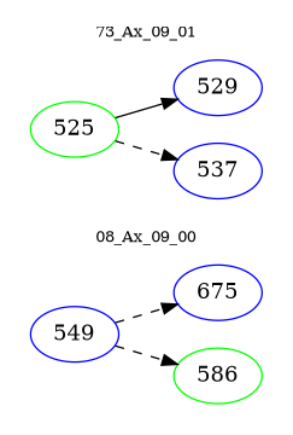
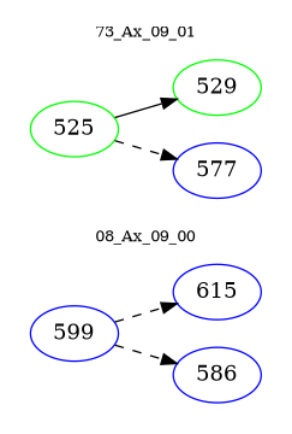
  digraph {
    rankdir=LR
    node [color=blue]
    edge [color=black style=dashed]
-   n1 [label=549]
-   n2 [color=green label=586]
-   n3 [label=675]
+   n1 [label=599]
+   n2 [label=586]
+   n3 [label=615]
    n4 [color=green label=525]
-   n5 [label=537]
-   n6 [label=529]
+   n5 [label=577]
+   n6 [color=green label=529]
    subgraph cluster_1 {
      color=white
      fontsize=10
      label="08_Ax_09_00"
      n1
      n2
      n3
    }
    subgraph cluster_2 {
      color=white
      fontsize=10
      label="73_Ax_09_01"
      n4
      n5
      n6
    }
    n1 -> n2
    n1 -> n3
    n4 -> n5
    n4 -> n6 [style=solid]
  }
